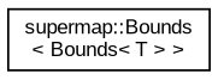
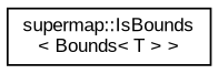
  digraph {
    rankdir=TB
    fontname="Liberation Sans"
-   n1 [color=black fillcolor=white fontname="Liberation Sans" fontsize=10 height=0.2 label="supermap::Bounds\l\< Bounds\< T \> \>" shape=record style=filled width=0.4]
+   n1 [color=black fillcolor=white fontname="Liberation Sans" fontsize=10 height=0.2 label="supermap::IsBounds\l\< Bounds\< T \> \>" shape=record style=filled width=0.4]
  }
